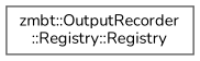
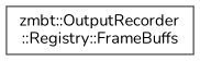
  digraph {
    rankdir=TB
    fontname=Nunito
-   n1 [color=grey40 fillcolor=white fontname=Nunito fontsize=10 height=0.2 label="zmbt::OutputRecorder\l::Registry::Registry" shape=box style=filled width=0.4]
+   n1 [color=grey40 fillcolor=white fontname=Nunito fontsize=10 height=0.2 label="zmbt::OutputRecorder\l::Registry::FrameBuffs" shape=box style=filled width=0.4]
  }
